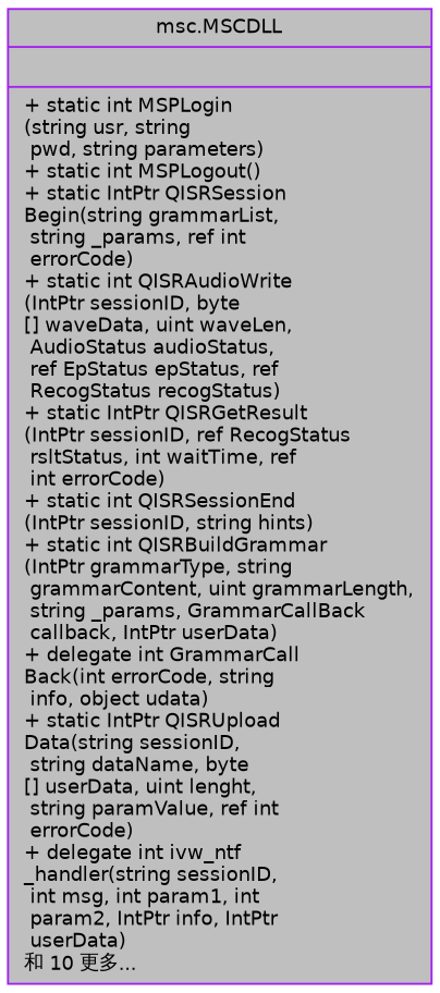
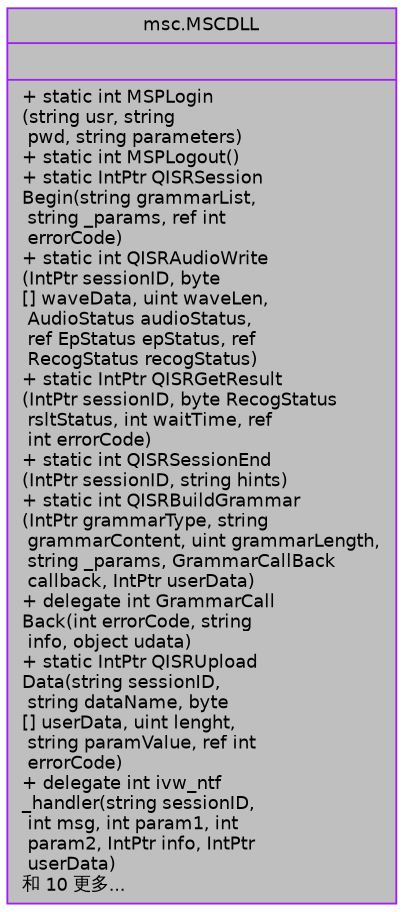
  digraph {
-   n1 [color=purple fillcolor=grey75 fontcolor=black fontname=Helvetica fontsize=10 height=0.2 label="{msc.MSCDLL\n||+ static int MSPLogin\l(string usr, string\l pwd, string parameters)\l+ static int MSPLogout()\l+ static IntPtr QISRSession\lBegin(string grammarList,\l string _params, ref int\l errorCode)\l+ static int QISRAudioWrite\l(IntPtr sessionID, byte\l[] waveData, uint waveLen,\l AudioStatus audioStatus,\l ref EpStatus epStatus, ref\l RecogStatus recogStatus)\l+ static IntPtr QISRGetResult\l(IntPtr sessionID, ref RecogStatus\l rsltStatus, int waitTime, ref\l int errorCode)\l+ static int QISRSessionEnd\l(IntPtr sessionID, string hints)\l+ static int QISRBuildGrammar\l(IntPtr grammarType, string\l grammarContent, uint grammarLength,\l string _params, GrammarCallBack\l callback, IntPtr userData)\l+ delegate int GrammarCall\lBack(int errorCode, string\l info, object udata)\l+ static IntPtr QISRUpload\lData(string sessionID,\l string dataName, byte\l[] userData, uint lenght,\l string paramValue, ref int\l errorCode)\l+ delegate int ivw_ntf\l_handler(string sessionID,\l int msg, int param1, int\l param2, IntPtr info, IntPtr\l userData)\l和 10 更多...\l}" shape=record style=filled width=0.4]
+   n1 [color=purple fillcolor=grey75 fontcolor=black fontname=Helvetica fontsize=10 height=0.2 label="{msc.MSCDLL\n||+ static int MSPLogin\l(string usr, string\l pwd, string parameters)\l+ static int MSPLogout()\l+ static IntPtr QISRSession\lBegin(string grammarList,\l string _params, ref int\l errorCode)\l+ static int QISRAudioWrite\l(IntPtr sessionID, byte\l[] waveData, uint waveLen,\l AudioStatus audioStatus,\l ref EpStatus epStatus, ref\l RecogStatus recogStatus)\l+ static IntPtr QISRGetResult\l(IntPtr sessionID, byte RecogStatus\l rsltStatus, int waitTime, ref\l int errorCode)\l+ static int QISRSessionEnd\l(IntPtr sessionID, string hints)\l+ static int QISRBuildGrammar\l(IntPtr grammarType, string\l grammarContent, uint grammarLength,\l string _params, GrammarCallBack\l callback, IntPtr userData)\l+ delegate int GrammarCall\lBack(int errorCode, string\l info, object udata)\l+ static IntPtr QISRUpload\lData(string sessionID,\l string dataName, byte\l[] userData, uint lenght,\l string paramValue, ref int\l errorCode)\l+ delegate int ivw_ntf\l_handler(string sessionID,\l int msg, int param1, int\l param2, IntPtr info, IntPtr\l userData)\l和 10 更多...\l}" shape=record style=filled width=0.4]
  }
